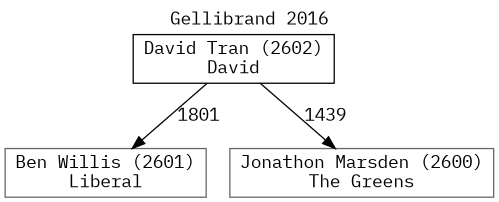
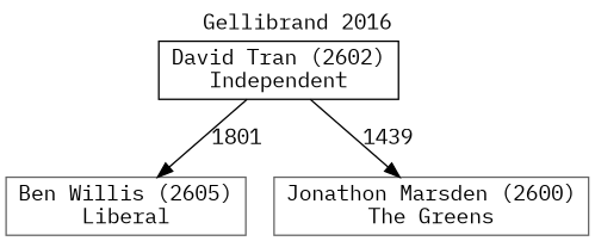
  digraph {
    fontname="IBM Plex Mono"
    label="Gellibrand 2016"
    labelloc=t
    mclimit=10
    node [color=gray40 fontname="IBM Plex Mono" shape=box]
    edge [fontname="IBM Plex Mono"]
-   n1 [label="Ben Willis (2601)\nLiberal"]
+   n1 [label="Ben Willis (2605)\nLiberal"]
    n2 [label="Jonathon Marsden (2600)\nThe Greens"]
-   n3 [color=black label="David Tran (2602)\nDavid"]
+   n3 [color=black label="David Tran (2602)\nIndependent"]
    n3 -> n1 [label=1801]
    n3 -> n2 [label=1439]
  }
